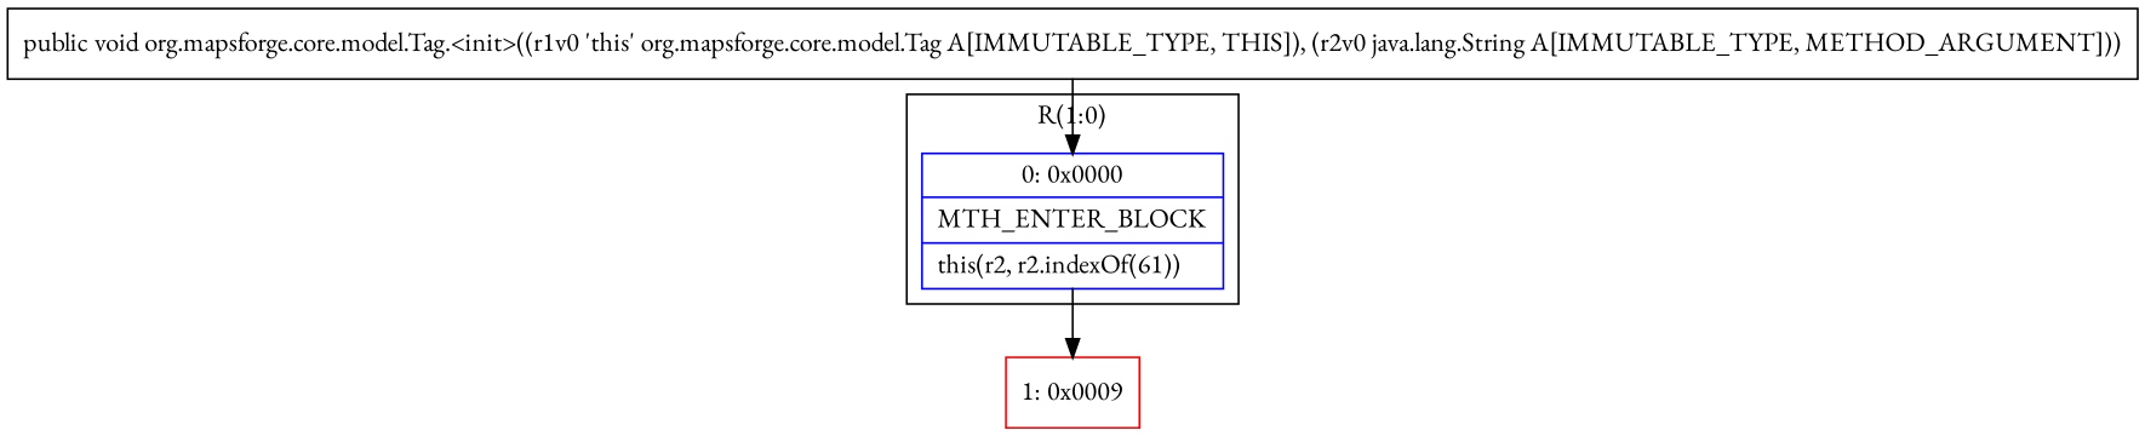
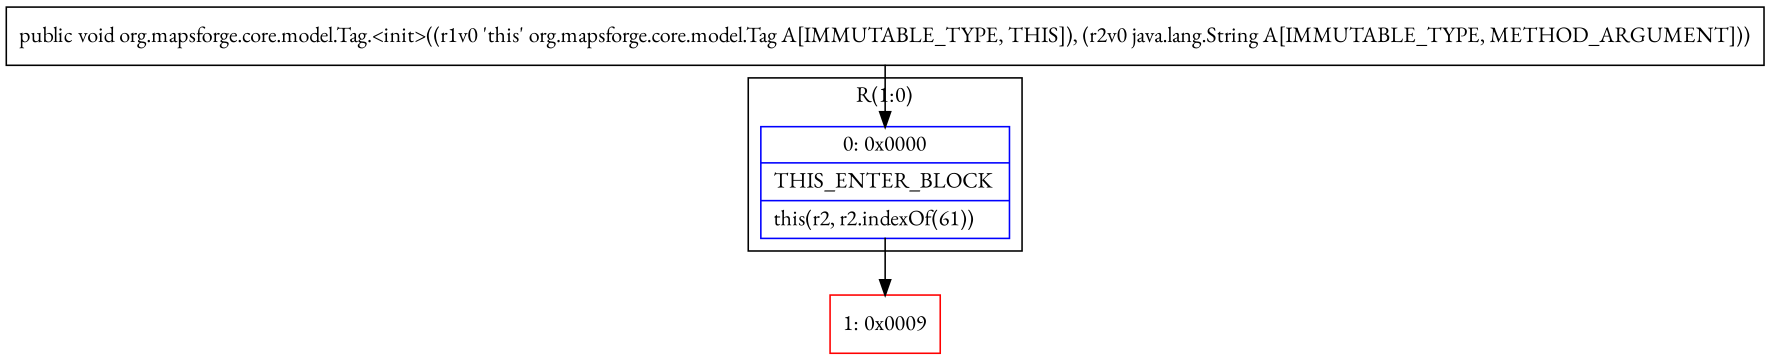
  digraph {
    fontname="EB Garamond"
    node [shape=record fontname="EB Garamond"]
    edge [fontname="EB Garamond"]
-   n1 [color=blue label="{0\:\ 0x0000|MTH_ENTER_BLOCK\l|this(r2, r2.indexOf(61))\l}"]
+   n1 [color=blue label="{0\:\ 0x0000|THIS_ENTER_BLOCK\l|this(r2, r2.indexOf(61))\l}"]
    n2 [color=red label="{1\:\ 0x0009}"]
    n3 [label="{public void org.mapsforge.core.model.Tag.\<init\>((r1v0 'this' org.mapsforge.core.model.Tag A[IMMUTABLE_TYPE, THIS]), (r2v0 java.lang.String A[IMMUTABLE_TYPE, METHOD_ARGUMENT])) }"]
    subgraph cluster_1 {
      label="R(1:0)"
      n1
    }
    n1 -> n2
    n3 -> n1
  }
